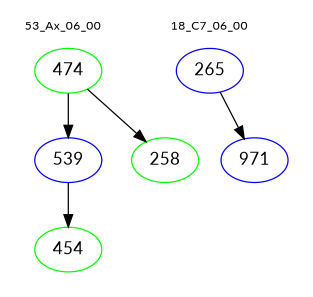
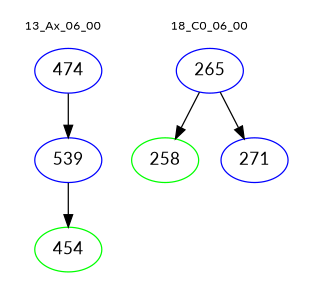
  digraph {
    fontname=Lato
    node [color=blue fontname=Lato]
    edge [color=black fontname=Lato]
-   n1 [color=green label=474]
+   n1 [label=474]
    n2 [color=green label=454]
    n3 [label=539]
    n4 [label=265]
    n5 [color=green label=258]
-   n6 [label=971]
+   n6 [label=271]
    subgraph cluster_1 {
      color=white
      fontsize=10
-     label="53_Ax_06_00"
+     label="13_Ax_06_00"
      n1
      n2
      n3
    }
    subgraph cluster_2 {
      color=white
      fontsize=10
-     label="18_C7_06_00"
+     label="18_C0_06_00"
      n4
      n5
      n6
    }
    n1 -> n3
    n3 -> n2
-   n1 -> n5
+   n4 -> n5
    n4 -> n6
  }
